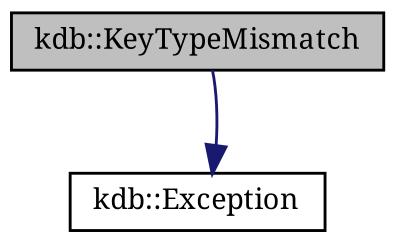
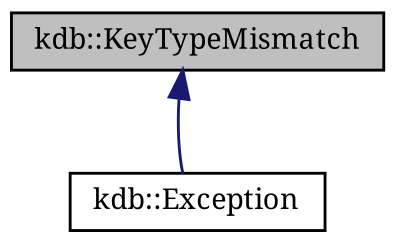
  digraph {
    fontname="Noto Serif"
    node [color=black fontname="Noto Serif" fontsize=10 shape=record style=filled]
    n1 [fillcolor=grey75 fontcolor=black height=0.2 label="kdb::KeyTypeMismatch" width=0.4]
    n2 [fillcolor=white height=0.2 label="kdb::Exception" width=0.4]
-   n2 -> n1 [color=midnightblue dir=back fontname="Noto Serif" fontsize=10 labelfontname=FreeSans labelfontsize=10 style=solid]
+   n1 -> n2 [color=midnightblue dir=back fontname="Noto Serif" fontsize=10 labelfontname=FreeSans labelfontsize=10 style=solid]
  }
